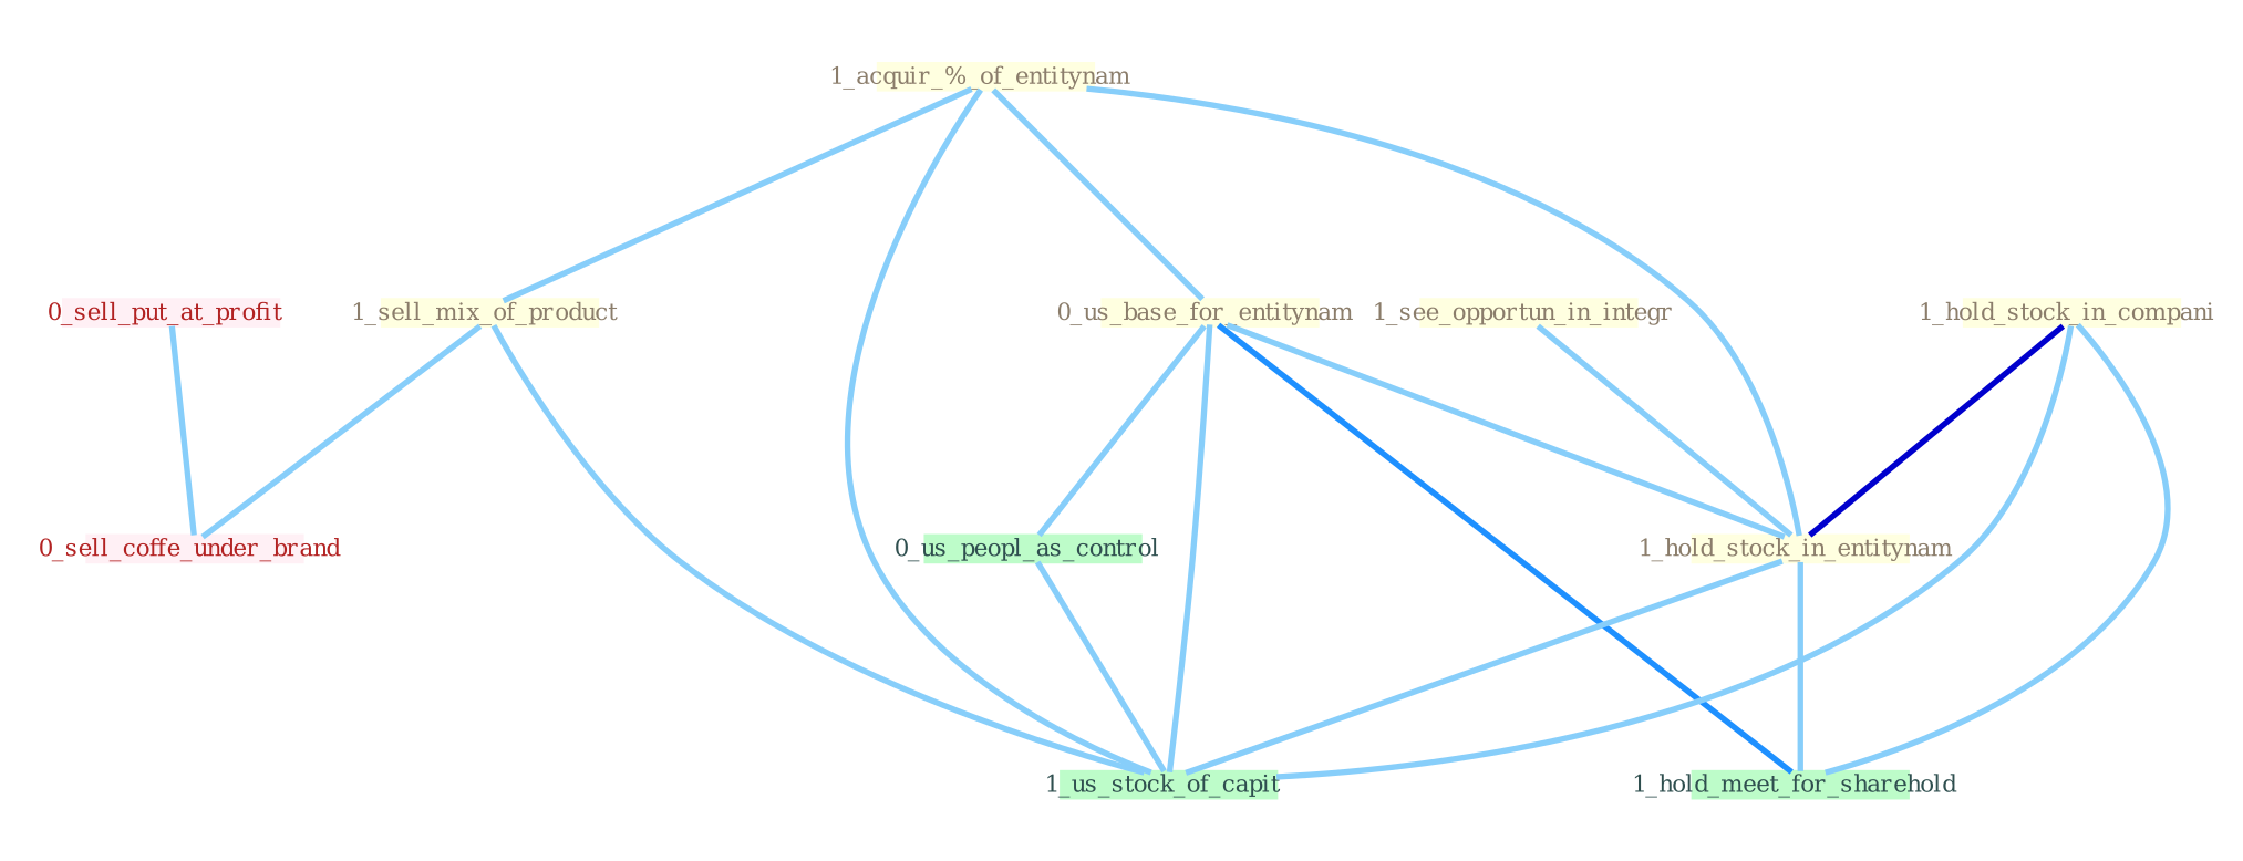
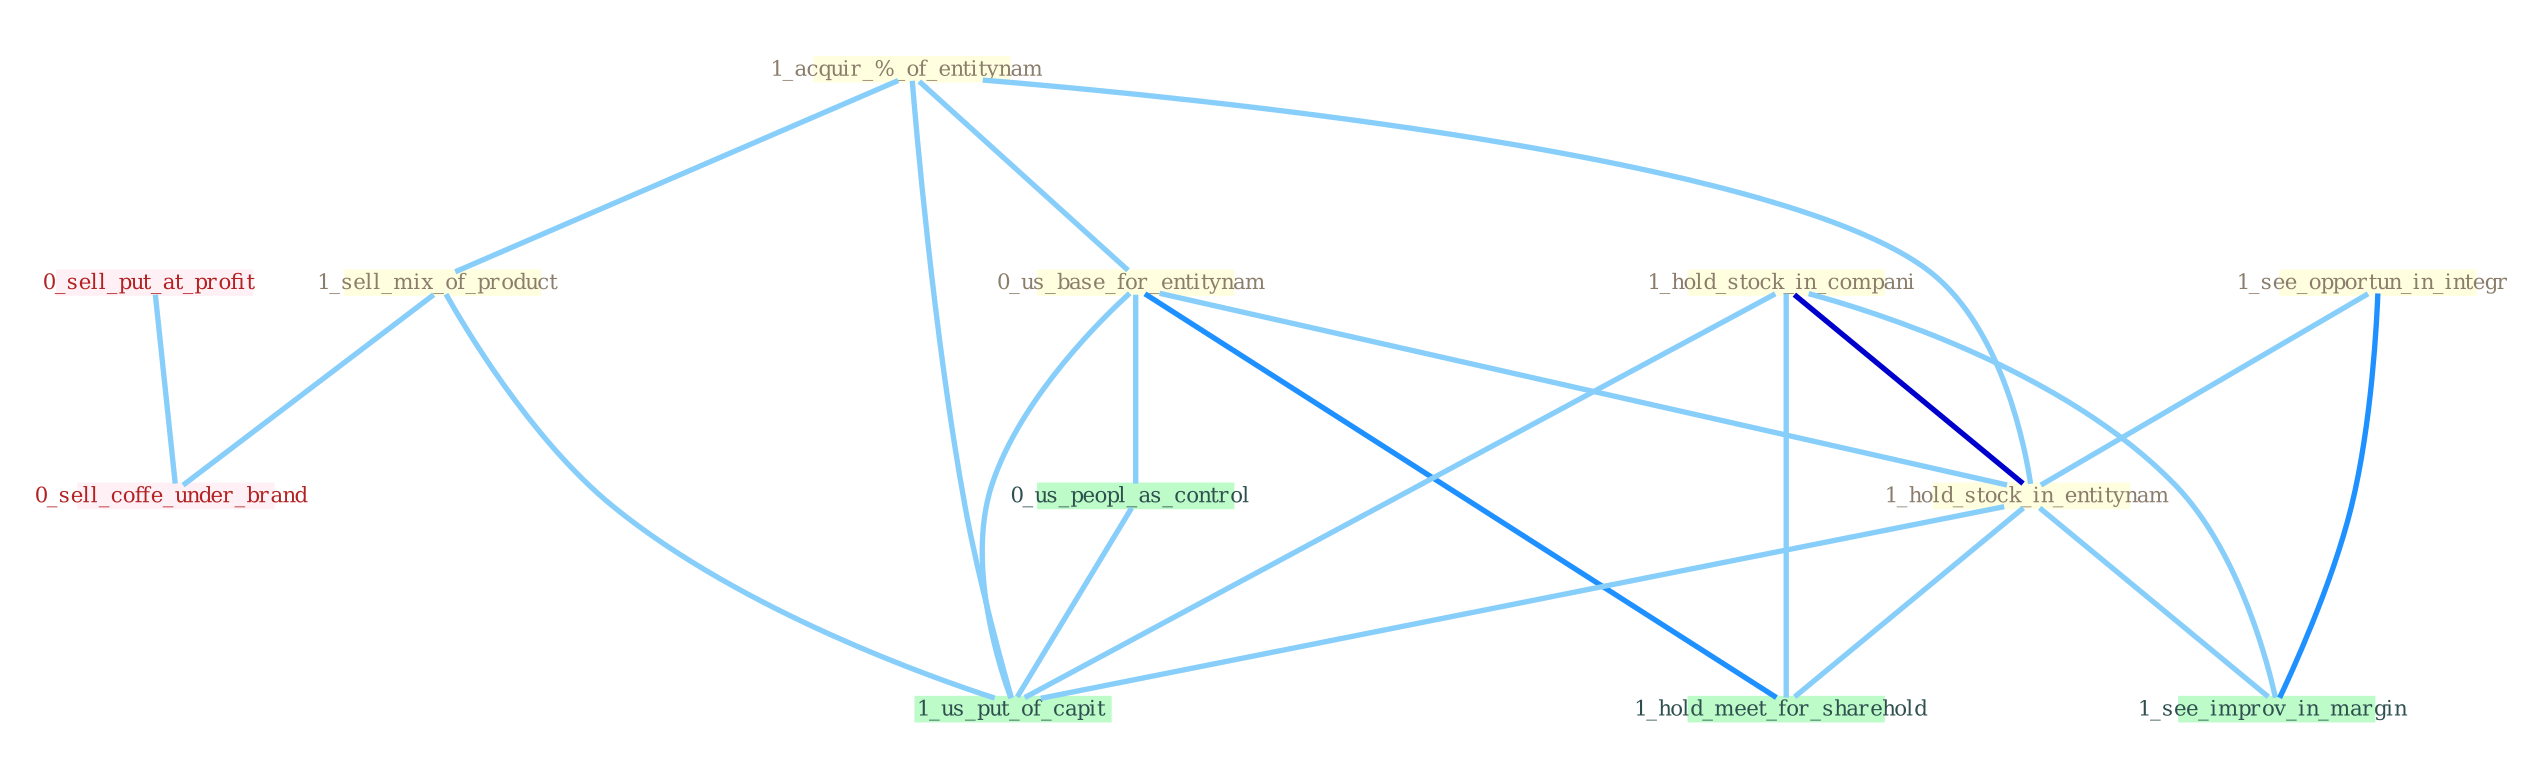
  graph {
    node [color="#ffffe0" fixedsize=true fontcolor="#8b7d6b" fontsize=4 shape=polygon style=filled]
    edge [color="#87cefa" w=1]
    "1_acquir_%_of_entitynam " [height=.06 width=.5]
    "0_us_base_for_entitynam " [height=.06 width=.5]
    "1_sell_mix_of_product " [height=.06 width=.5]
    "1_hold_stock_in_compani " [height=.06 width=.5]
    "1_see_opportun_in_integr " [height=.06 width=.5]
    "1_hold_stock_in_entitynam " [height=.06 width=.5]
    "0_sell_put_at_profit " [color="#fff0f5" fontcolor="#b22222" height=.06 width=.5]
    "0_sell_coffe_under_brand " [color="#fff0f5" fontcolor="#b22222" height=.06 width=.5]
-   "1_us_stock_of_capit " [color="#BDFCC9" fontcolor="#2f4f4f" height=.06 width=.5]
+   "1_us_stock_of_capit " [color="#BDFCC9" fontcolor="#2f4f4f" height=.06 width=.5 label="1_us_put_of_capit"]
    "0_us_peopl_as_control " [color="#BDFCC9" fontcolor="#2f4f4f" height=.06 width=.5]
    "1_hold_meet_for_sharehold " [color="#BDFCC9" fontcolor="#2f4f4f" height=.06 width=.5]
+   "1_see_improv_in_margin " [color="#BDFCC9" fontcolor="#2f4f4f" height=.06 width=.5]
    subgraph sub_1 {
      "1_acquir_%_of_entitynam "
      "0_us_base_for_entitynam "
      "1_sell_mix_of_product "
      "1_hold_stock_in_compani "
      "1_see_opportun_in_integr "
      "1_hold_stock_in_entitynam "
    }
    subgraph sub_2 {
      "0_sell_put_at_profit "
      "0_sell_coffe_under_brand "
    }
    "1_acquir_%_of_entitynam " -- "0_us_base_for_entitynam "
    "1_acquir_%_of_entitynam " -- "1_sell_mix_of_product "
    "1_acquir_%_of_entitynam " -- "1_hold_stock_in_entitynam "
    "1_acquir_%_of_entitynam " -- "1_us_stock_of_capit "
    "0_us_base_for_entitynam " -- "1_hold_stock_in_entitynam "
    "0_us_base_for_entitynam " -- "1_us_stock_of_capit "
    "0_us_base_for_entitynam " -- "0_us_peopl_as_control "
    "0_us_base_for_entitynam " -- "1_hold_meet_for_sharehold " [color="#1e90ff"]
    "1_sell_mix_of_product " -- "0_sell_coffe_under_brand "
    "1_sell_mix_of_product " -- "1_us_stock_of_capit "
    "1_hold_stock_in_compani " -- "1_hold_stock_in_entitynam " [color="#0000cd" w=3]
    "1_hold_stock_in_compani " -- "1_us_stock_of_capit "
    "1_hold_stock_in_compani " -- "1_hold_meet_for_sharehold "
+   "1_hold_stock_in_compani " -- "1_see_improv_in_margin "
    "1_see_opportun_in_integr " -- "1_hold_stock_in_entitynam "
+   "1_see_opportun_in_integr " -- "1_see_improv_in_margin " [color="#1e90ff" w=2]
    "1_hold_stock_in_entitynam " -- "1_us_stock_of_capit "
    "1_hold_stock_in_entitynam " -- "1_hold_meet_for_sharehold "
+   "1_hold_stock_in_entitynam " -- "1_see_improv_in_margin "
    "0_sell_put_at_profit " -- "0_sell_coffe_under_brand "
    "0_us_peopl_as_control " -- "1_us_stock_of_capit "
  }
